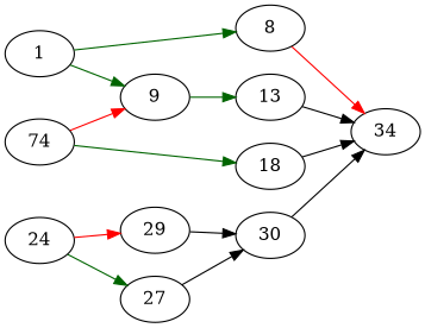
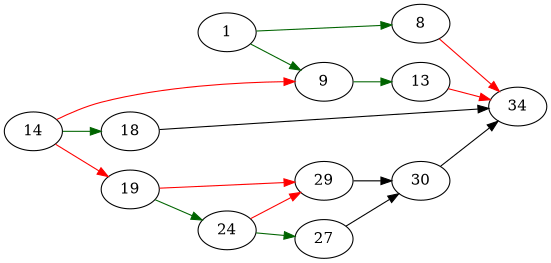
  strict digraph {
    rankdir=LR
    edge [color=darkgreen]
    1 [entry=true]
    8
    9
    34
    13
-   14 [label=74]
+   14
    18
+   19
    24
    29
    27
    30
    1 -> 8 [cond=true]
    1 -> 9 [cond=false]
    8 -> 34 [color=red]
    9 -> 13 [cond=true]
-   13 -> 34 [color=""]
+   13 -> 34 [color=red]
    14 -> 9 [color=red cond=false]
    14 -> 18 [cond=true]
+   14 -> 19 [color=red cond=false]
    18 -> 34 [color=""]
+   19 -> 24 [cond=true]
+   19 -> 29 [color=red cond=false]
    24 -> 29 [color=red cond=false]
    24 -> 27 [cond=true]
    29 -> 30 [color=""]
    27 -> 30 [color=""]
    30 -> 34 [color=""]
  }
